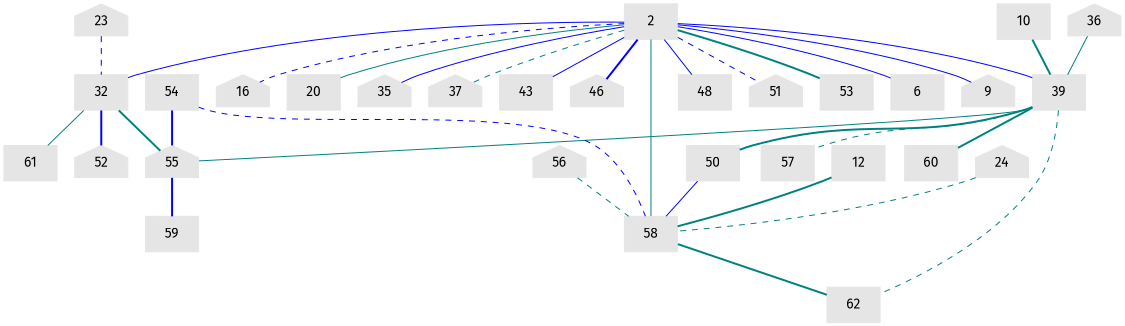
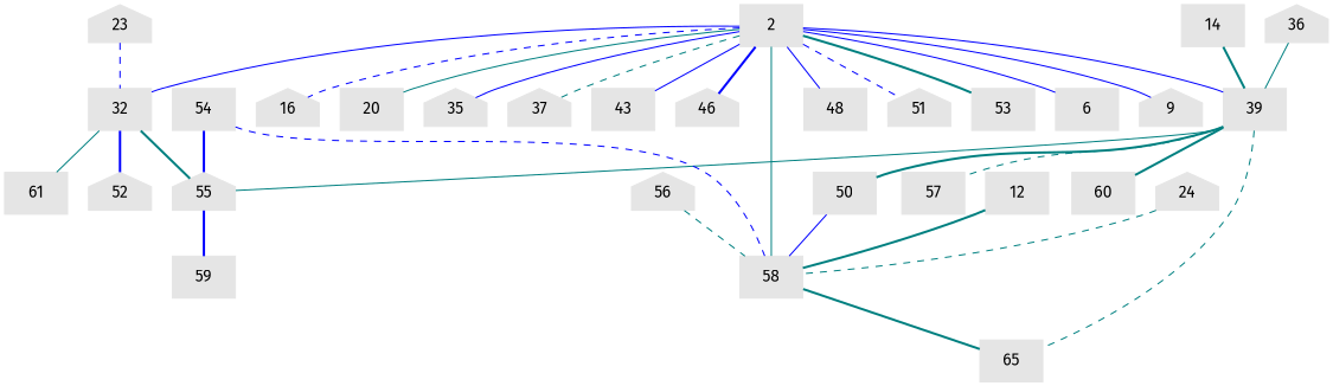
  graph {
    fontname="Fira Sans"
    node [color=gray90 fontname="Fira Sans" shape=box style=filled]
    edge [color=teal fontname="Fira Sans" style=solid]
    2
    6
    9 [shape=house]
    16 [shape=house]
    20
    32 [super="+3"]
    35 [shape=house]
    37 [shape=house]
    39 [super="+28+30"]
    43
    46 [shape=house super="+33"]
    48
    51 [shape=house]
    53 [super="+27"]
    58 [super="+1+18"]
    52 [shape=house]
    55 [shape=house super="+11+15"]
    61 [super="+44"]
    50 [super="+14+25+26"]
    57
    60 [super="+47"]
-   62 [super="+19+34+45+49"]
-   10
+   62 [super="+19+34+45+49" label=65]
+   10 [label=14]
    12
    23 [shape=house]
    24 [shape=house]
    59
    36 [shape=house]
    54 [super="+41"]
    56 [shape=house super="+29+38"]
    2 -- 6 [color=blue]
    2 -- 9 [color=blue]
    2 -- 16 [color=blue style=dashed]
    2 -- 20
    2 -- 32 [color=blue weight=2]
    2 -- 35 [color=blue]
    2 -- 37 [style=dashed]
    2 -- 39 [color=blue weight=3]
    2 -- 43 [color=blue]
    2 -- 46 [color=blue style=bold]
    2 -- 48 [color=blue]
    2 -- 51 [color=blue style=dashed]
    2 -- 53 [style=bold]
    2 -- 58 [weight=3]
    32 -- 52 [color=blue style=bold]
    32 -- 55 [style=bold weight=2]
    32 -- 61
    39 -- 55
    39 -- 50 [style=bold]
    39 -- 57 [style=dashed]
    39 -- 60 [style=bold]
    39 -- 62 [style=dashed]
    58 -- 62 [style=bold]
    55 -- 59 [color=blue style=bold]
    50 -- 58 [color=blue]
    10 -- 39 [style=bold]
    12 -- 58 [style=bold]
    23 -- 32 [color=blue style=dashed]
    24 -- 58 [style=dashed]
    36 -- 39
    54 -- 58 [color=blue style=dashed]
    54 -- 55 [color=blue style=bold]
    56 -- 58 [style=dashed]
  }
